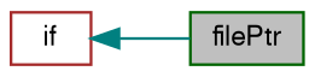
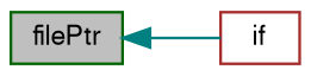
  digraph {
    rankdir=LR
    node [fontname=FreeSans fontsize=10 shape=record]
    n1 [color=darkgreen fillcolor=grey75 fontcolor=black height=0.2 label=filePtr style=filled width=0.4]
    n2 [color=brown height=0.2 label=if width=0.4]
-   n2 -> n1 [color=teal dir=back fontname=FreeSans fontsize=10 labelfontname=FreeSans labelfontsize=10 style=solid]
+   n1 -> n2 [color=teal dir=back fontname=FreeSans fontsize=10 labelfontname=FreeSans labelfontsize=10 style=solid]
  }
